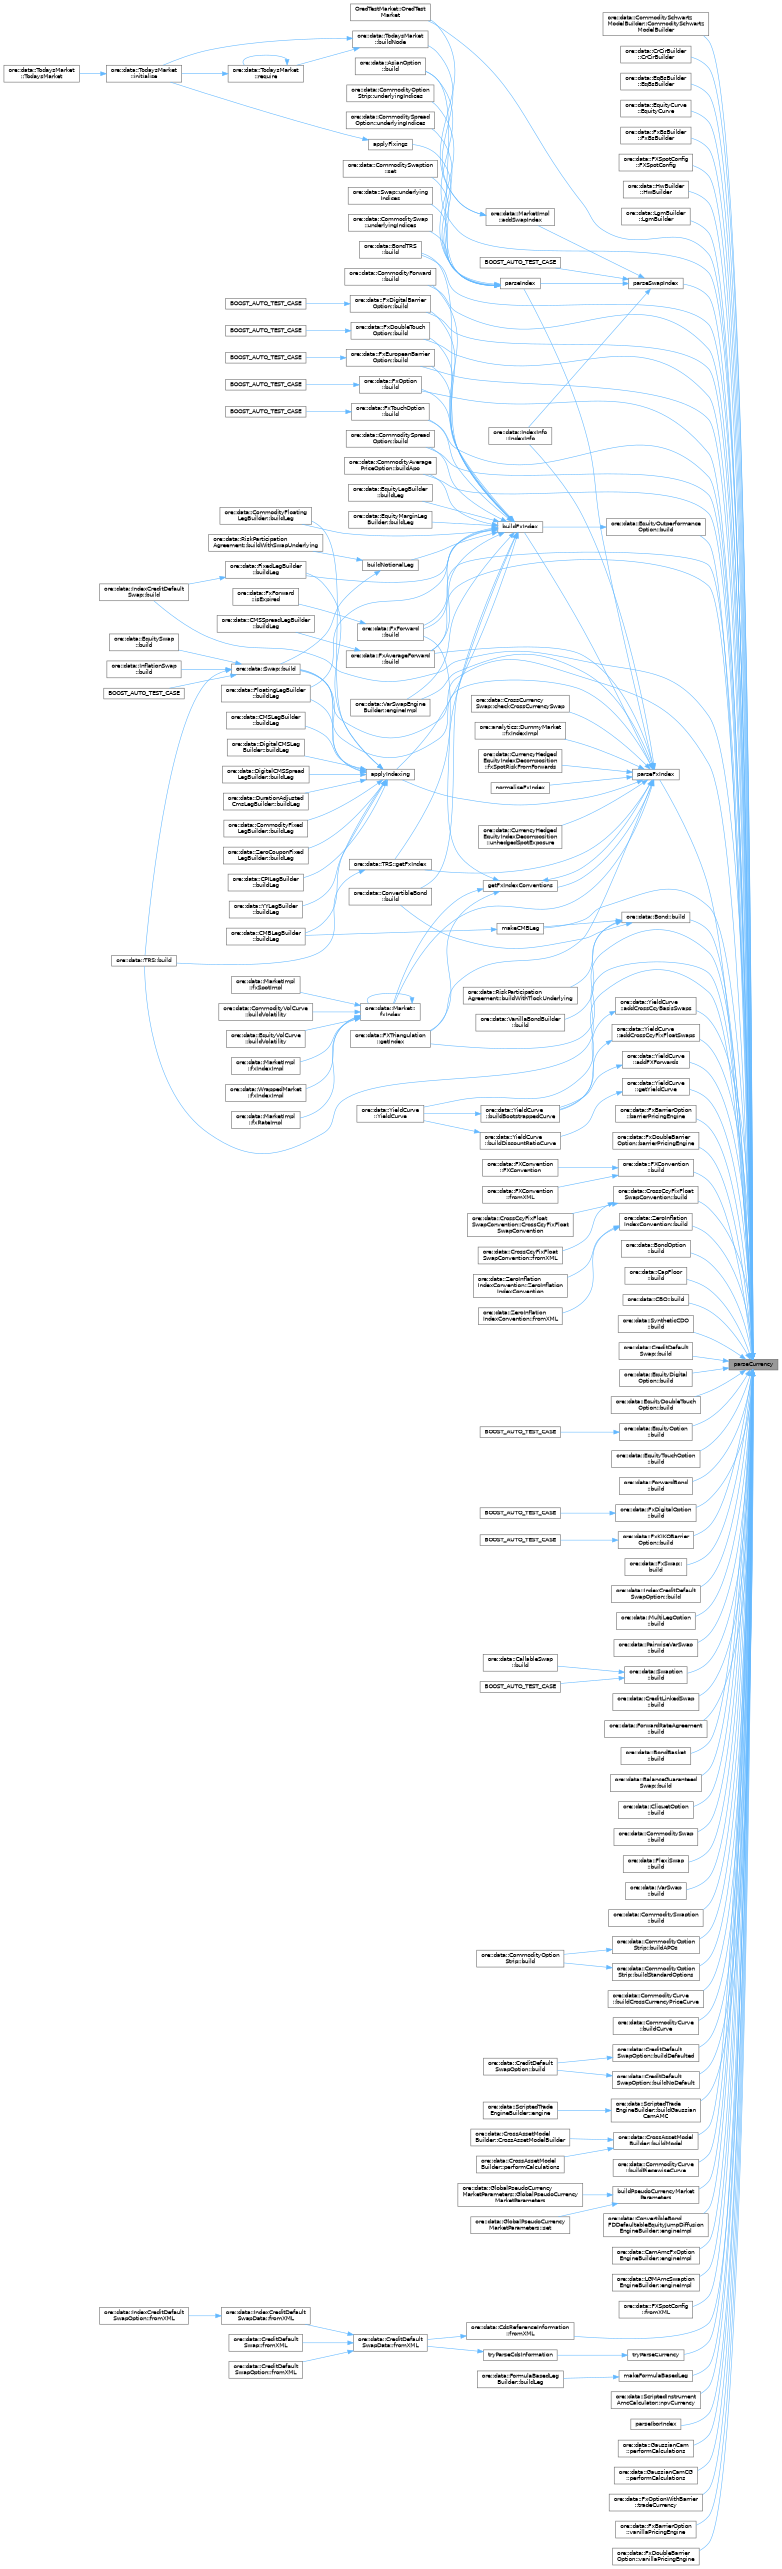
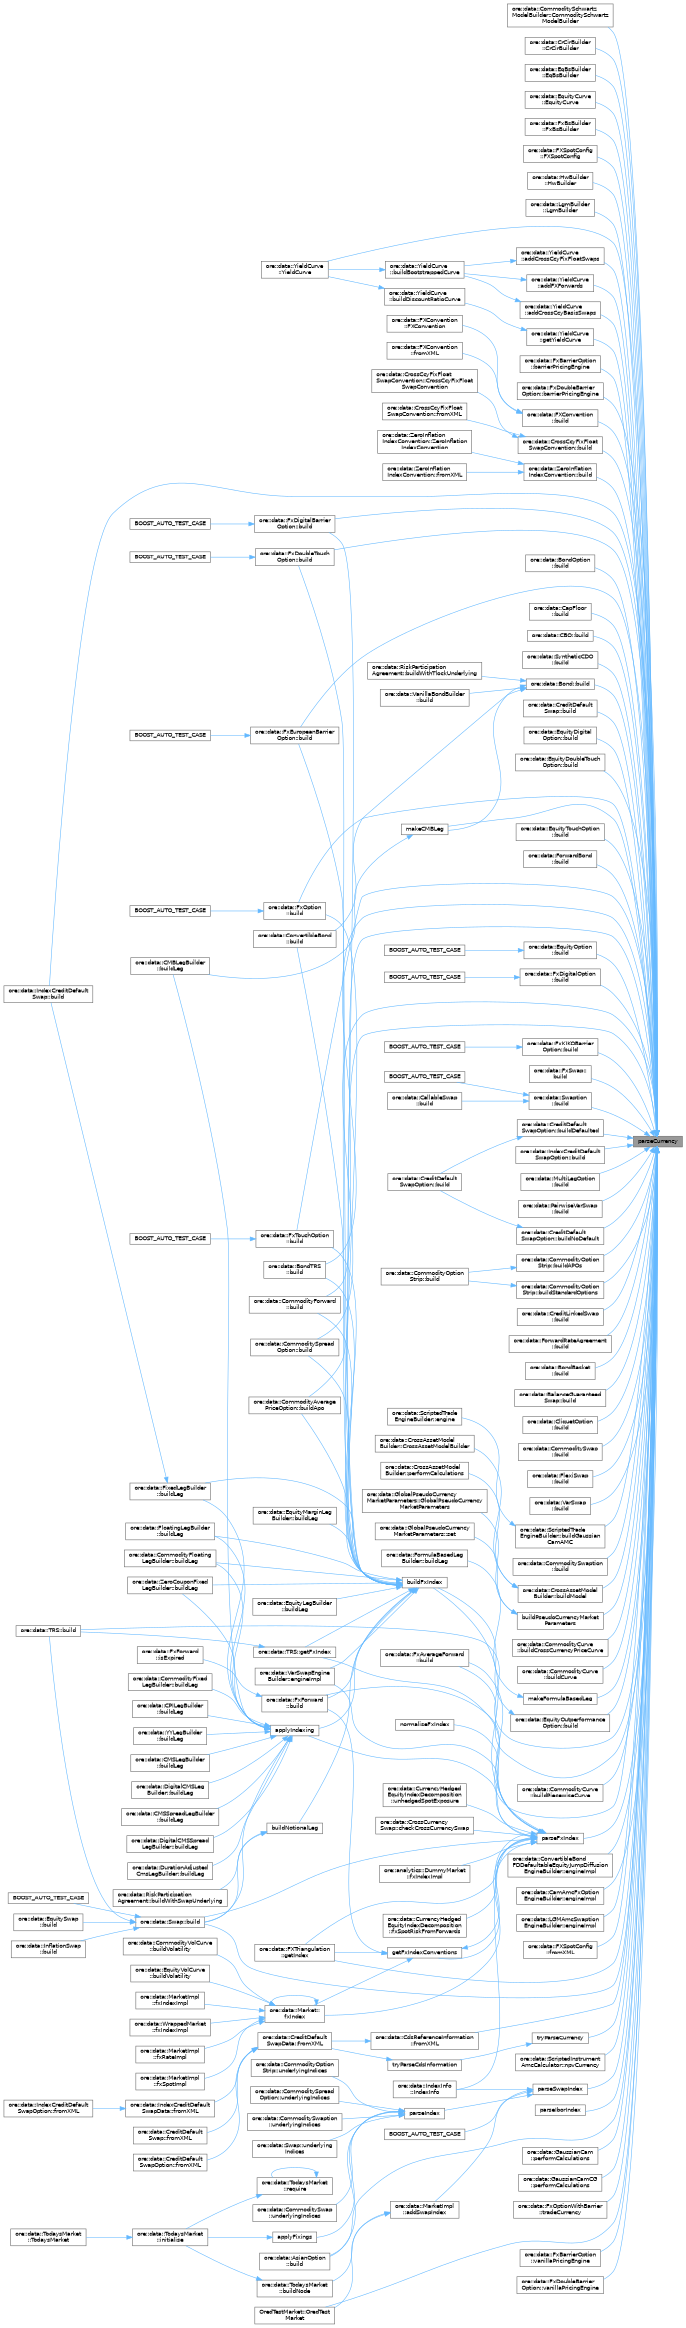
  digraph {
    rankdir=RL
    node [color=grey40 fillcolor=white fontname=Helvetica fontsize=10 shape=box style=filled]
    edge [color=steelblue1 dir=back fontname=Helvetica fontsize=10 labelfontname=Helvetica labelfontsize=10 style=solid]
    n1 [color=gray40 fillcolor=grey60 fontcolor=black height=0.2 label=parseCurrency width=0.4]
    n2 [height=0.2 label="ore::data::CommoditySchwartz\lModelBuilder::CommoditySchwartz\lModelBuilder" width=0.4]
    n3 [height=0.2 label="ore::data::CrCirBuilder\l::CrCirBuilder" width=0.4]
    n4 [height=0.2 label="ore::data::EqBsBuilder\l::EqBsBuilder" width=0.4]
    n5 [height=0.2 label="ore::data::EquityCurve\l::EquityCurve" width=0.4]
    n6 [height=0.2 label="ore::data::FxBsBuilder\l::FxBsBuilder" width=0.4]
    n7 [height=0.2 label="ore::data::FXSpotConfig\l::FXSpotConfig" width=0.4]
    n8 [height=0.2 label="ore::data::HwBuilder\l::HwBuilder" width=0.4]
    n9 [height=0.2 label="ore::data::LgmBuilder\l::LgmBuilder" width=0.4]
    n10 [height=0.2 label="OredTestMarket::OredTest\lMarket" width=0.4]
    n11 [height=0.2 label="ore::data::YieldCurve\l::YieldCurve" width=0.4]
    n12 [height=0.2 label="ore::data::YieldCurve\l::addCrossCcyBasisSwaps" width=0.4]
    n13 [height=0.2 label="ore::data::YieldCurve\l::addCrossCcyFixFloatSwaps" width=0.4]
    n14 [height=0.2 label="ore::data::YieldCurve\l::addFXForwards" width=0.4]
    n15 [height=0.2 label="ore::data::FxBarrierOption\l::barrierPricingEngine" width=0.4]
    n16 [height=0.2 label="ore::data::FxDoubleBarrier\lOption::barrierPricingEngine" width=0.4]
    n17 [height=0.2 label="ore::data::FXConvention\l::build" width=0.4]
    n18 [height=0.2 label="ore::data::CrossCcyFixFloat\lSwapConvention::build" width=0.4]
    n19 [height=0.2 label="ore::data::ZeroInflation\lIndexConvention::build" width=0.4]
    n20 [height=0.2 label="ore::data::AsianOption\l::build" width=0.4]
    n21 [height=0.2 label="ore::data::Bond::build" width=0.4]
    n22 [height=0.2 label=makeCMBLeg width=0.4]
    n23 [height=0.2 label="ore::data::BondOption\l::build" width=0.4]
    n24 [height=0.2 label="ore::data::BondTRS\l::build" width=0.4]
    n25 [height=0.2 label="ore::data::CapFloor\l::build" width=0.4]
    n26 [height=0.2 label="ore::data::CBO::build" width=0.4]
    n27 [height=0.2 label="ore::data::SyntheticCDO\l::build" width=0.4]
    n28 [height=0.2 label="ore::data::CommodityForward\l::build" width=0.4]
    n29 [height=0.2 label="ore::data::CreditDefault\lSwap::build" width=0.4]
    n30 [height=0.2 label="ore::data::EquityDigital\lOption::build" width=0.4]
    n31 [height=0.2 label="ore::data::EquityDoubleTouch\lOption::build" width=0.4]
    n32 [height=0.2 label="ore::data::EquityOption\l::build" width=0.4]
    n33 [height=0.2 label="ore::data::EquityOutperformance\lOption::build" width=0.4]
    n34 [height=0.2 label="ore::data::EquityTouchOption\l::build" width=0.4]
    n35 [height=0.2 label="ore::data::ForwardBond\l::build" width=0.4]
    n36 [height=0.2 label="ore::data::FxAverageForward\l::build" width=0.4]
    n37 [height=0.2 label="ore::data::FxDigitalBarrier\lOption::build" width=0.4]
    n38 [height=0.2 label="ore::data::FxDigitalOption\l::build" width=0.4]
    n39 [height=0.2 label="ore::data::FxDoubleTouch\lOption::build" width=0.4]
    n40 [height=0.2 label="ore::data::FxEuropeanBarrier\lOption::build" width=0.4]
    n41 [height=0.2 label="ore::data::FxForward\l::build" width=0.4]
    n42 [height=0.2 label="ore::data::FxKIKOBarrier\lOption::build" width=0.4]
    n43 [height=0.2 label="ore::data::FxOption\l::build" width=0.4]
    n44 [height=0.2 label="ore::data::FxSwap::\lbuild" width=0.4]
    n45 [height=0.2 label="ore::data::FxTouchOption\l::build" width=0.4]
    n46 [height=0.2 label="ore::data::IndexCreditDefault\lSwap::build" width=0.4]
    n47 [height=0.2 label="ore::data::IndexCreditDefault\lSwapOption::build" width=0.4]
    n48 [height=0.2 label="ore::data::MultiLegOption\l::build" width=0.4]
    n49 [height=0.2 label="ore::data::PairwiseVarSwap\l::build" width=0.4]
    n50 [height=0.2 label="ore::data::Swap::build" width=0.4]
    n51 [height=0.2 label="ore::data::Swaption\l::build" width=0.4]
    n52 [height=0.2 label="ore::data::TRS::build" width=0.4]
    n53 [height=0.2 label="ore::data::CreditLinkedSwap\l::build" width=0.4]
    n54 [height=0.2 label="ore::data::ForwardRateAgreement\l::build" width=0.4]
    n55 [height=0.2 label="ore::data::BondBasket\l::build" width=0.4]
    n56 [height=0.2 label="ore::data::BalanceGuaranteed\lSwap::build" width=0.4]
    n57 [height=0.2 label="ore::data::CliquetOption\l::build" width=0.4]
    n58 [height=0.2 label="ore::data::CommoditySwap\l::build" width=0.4]
    n59 [height=0.2 label="ore::data::FlexiSwap\l::build" width=0.4]
    n60 [height=0.2 label="ore::data::VarSwap\l::build" width=0.4]
    n61 [height=0.2 label="ore::data::CommoditySpread\lOption::build" width=0.4]
    n62 [height=0.2 label="ore::data::CommoditySwaption\l::build" width=0.4]
    n63 [height=0.2 label="ore::data::CommodityAverage\lPriceOption::buildApo" width=0.4]
    n64 [height=0.2 label="ore::data::CommodityOption\lStrip::buildAPOs" width=0.4]
    n65 [height=0.2 label="ore::data::CommodityCurve\l::buildCrossCurrencyPriceCurve" width=0.4]
    n66 [height=0.2 label="ore::data::CommodityCurve\l::buildCurve" width=0.4]
    n67 [height=0.2 label="ore::data::CreditDefault\lSwapOption::buildDefaulted" width=0.4]
    n68 [height=0.2 label="ore::data::ScriptedTrade\lEngineBuilder::buildGaussian\lCamAMC" width=0.4]
    n69 [height=0.2 label="ore::data::CrossAssetModel\lBuilder::buildModel" width=0.4]
    n70 [height=0.2 label="ore::data::CreditDefault\lSwapOption::buildNoDefault" width=0.4]
    n71 [height=0.2 label="ore::data::CommodityCurve\l::buildPiecewiseCurve" width=0.4]
    n72 [height=0.2 label="buildPseudoCurrencyMarket\lParameters" width=0.4]
    n73 [height=0.2 label="ore::data::CommodityOption\lStrip::buildStandardOptions" width=0.4]
    n74 [height=0.2 label="ore::data::ConvertibleBond\lFDDefaultableEquityJumpDiffusion\lEngineBuilder::engineImpl" width=0.4]
    n75 [height=0.2 label="ore::data::CamAmcFxOption\lEngineBuilder::engineImpl" width=0.4]
    n76 [height=0.2 label="ore::data::LGMAmcSwaption\lEngineBuilder::engineImpl" width=0.4]
    n77 [height=0.2 label="ore::data::FXSpotConfig\l::fromXML" width=0.4]
    n78 [height=0.2 label="ore::data::CdsReferenceInformation\l::fromXML" width=0.4]
    n79 [height=0.2 label="ore::data::FXTriangulation\l::getIndex" width=0.4]
    n80 [height=0.2 label="ore::data::YieldCurve\l::getYieldCurve" width=0.4]
    n81 [height=0.2 label=makeFormulaBasedLeg width=0.4]
    n82 [height=0.2 label="ore::data::ScriptedInstrument\lAmcCalculator::npvCurrency" width=0.4]
    n83 [height=0.2 label=parseFxIndex width=0.4]
    n84 [height=0.2 label=parseIborIndex width=0.4]
    n85 [height=0.2 label=parseSwapIndex width=0.4]
    n86 [height=0.2 label="ore::data::GaussianCam\l::performCalculations" width=0.4]
    n87 [height=0.2 label="ore::data::GaussianCamCG\l::performCalculations" width=0.4]
    n88 [height=0.2 label="ore::data::FxOptionWithBarrier\l::tradeCurrency" width=0.4]
    n89 [height=0.2 label=tryParseCurrency width=0.4]
    n90 [height=0.2 label="ore::data::FxBarrierOption\l::vanillaPricingEngine" width=0.4]
    n91 [height=0.2 label="ore::data::FxDoubleBarrier\lOption::vanillaPricingEngine" width=0.4]
    n92 [height=0.2 label="ore::data::YieldCurve\l::buildBootstrappedCurve" width=0.4]
    n93 [height=0.2 label="ore::data::FXConvention\l::FXConvention" width=0.4]
    n94 [height=0.2 label="ore::data::FXConvention\l::fromXML" width=0.4]
    n95 [height=0.2 label="ore::data::CrossCcyFixFloat\lSwapConvention::CrossCcyFixFloat\lSwapConvention" width=0.4]
    n96 [height=0.2 label="ore::data::CrossCcyFixFloat\lSwapConvention::fromXML" width=0.4]
    n97 [height=0.2 label="ore::data::ZeroInflation\lIndexConvention::ZeroInflation\lIndexConvention" width=0.4]
    n98 [height=0.2 label="ore::data::ZeroInflation\lIndexConvention::fromXML" width=0.4]
    n99 [height=0.2 label="ore::data::VanillaBondBuilder\l::build" width=0.4]
    n100 [height=0.2 label="ore::data::ConvertibleBond\l::build" width=0.4]
    n101 [height=0.2 label="ore::data::RiskParticipation\lAgreement::buildWithTlockUnderlying" width=0.4]
    n102 [height=0.2 label="ore::data::CMBLegBuilder\l::buildLeg" width=0.4]
    n103 [height=0.2 label=BOOST_AUTO_TEST_CASE width=0.4]
    n104 [height=0.2 label=buildFxIndex width=0.4]
    n105 [height=0.2 label=BOOST_AUTO_TEST_CASE width=0.4]
    n106 [height=0.2 label=BOOST_AUTO_TEST_CASE width=0.4]
    n107 [height=0.2 label=BOOST_AUTO_TEST_CASE width=0.4]
    n108 [height=0.2 label=BOOST_AUTO_TEST_CASE width=0.4]
    n109 [height=0.2 label="ore::data::FxForward\l::isExpired" width=0.4]
    n110 [height=0.2 label=BOOST_AUTO_TEST_CASE width=0.4]
    n111 [height=0.2 label=BOOST_AUTO_TEST_CASE width=0.4]
    n112 [height=0.2 label=BOOST_AUTO_TEST_CASE width=0.4]
    n113 [height=0.2 label=BOOST_AUTO_TEST_CASE width=0.4]
    n114 [height=0.2 label="ore::data::EquitySwap\l::build" width=0.4]
    n115 [height=0.2 label="ore::data::InflationSwap\l::build" width=0.4]
    n116 [height=0.2 label="ore::data::CallableSwap\l::build" width=0.4]
    n117 [height=0.2 label=BOOST_AUTO_TEST_CASE width=0.4]
    n118 [height=0.2 label="ore::data::CommodityOption\lStrip::build" width=0.4]
    n119 [height=0.2 label="ore::data::CreditDefault\lSwapOption::build" width=0.4]
    n120 [height=0.2 label="ore::data::ScriptedTrade\lEngineBuilder::engine" width=0.4]
    n121 [height=0.2 label="ore::data::CrossAssetModel\lBuilder::CrossAssetModelBuilder" width=0.4]
    n122 [height=0.2 label="ore::data::CrossAssetModel\lBuilder::performCalculations" width=0.4]
    n123 [height=0.2 label="ore::data::GlobalPseudoCurrency\lMarketParameters::GlobalPseudoCurrency\lMarketParameters" width=0.4]
    n124 [height=0.2 label="ore::data::GlobalPseudoCurrency\lMarketParameters::set" width=0.4]
    n125 [height=0.2 label="ore::data::CreditDefault\lSwapData::fromXML" width=0.4]
    n126 [height=0.2 label="ore::data::YieldCurve\l::buildDiscountRatioCurve" width=0.4]
    n127 [height=0.2 label="ore::data::FormulaBasedLeg\lBuilder::buildLeg" width=0.4]
    n128 [height=0.2 label="ore::data::IndexInfo\l::IndexInfo" width=0.4]
    n129 [height=0.2 label=applyIndexing width=0.4]
    n130 [height=0.2 label="ore::data::VarSwapEngine\lBuilder::engineImpl" width=0.4]
    n131 [height=0.2 label="ore::data::TRS::getFxIndex" width=0.4]
    n132 [height=0.2 label="ore::data::CrossCurrency\lSwap::checkCrossCurrencySwap" width=0.4]
    n133 [height=0.2 label="ore::data::Market::\lfxIndex" width=0.4]
    n134 [height=0.2 label="ore::analytics::DummyMarket\l::fxIndexImpl" width=0.4]
    n135 [height=0.2 label="ore::data::CurrencyHedged\lEquityIndexDecomposition\l::fxSpotRiskFromForwards" width=0.4]
    n136 [height=0.2 label=getFxIndexConventions width=0.4]
    n137 [height=0.2 label=normaliseFxIndex width=0.4]
    n138 [height=0.2 label=parseIndex width=0.4]
    n139 [height=0.2 label="ore::data::CurrencyHedged\lEquityIndexDecomposition\l::unhedgedSpotExposure" width=0.4]
    n140 [height=0.2 label="ore::data::MarketImpl\l::addSwapIndex" width=0.4]
    n141 [height=0.2 label=BOOST_AUTO_TEST_CASE width=0.4]
    n142 [height=0.2 label=tryParseCdsInformation width=0.4]
    n143 [height=0.2 label="ore::data::IndexCreditDefault\lSwapData::fromXML" width=0.4]
    n144 [height=0.2 label="ore::data::CreditDefault\lSwap::fromXML" width=0.4]
    n145 [height=0.2 label="ore::data::CreditDefault\lSwapOption::fromXML" width=0.4]
    n146 [height=0.2 label="ore::data::IndexCreditDefault\lSwapOption::fromXML" width=0.4]
    n147 [height=0.2 label="ore::data::FixedLegBuilder\l::buildLeg" width=0.4]
    n148 [height=0.2 label="ore::data::ZeroCouponFixed\lLegBuilder::buildLeg" width=0.4]
    n149 [height=0.2 label="ore::data::FloatingLegBuilder\l::buildLeg" width=0.4]
    n150 [height=0.2 label="ore::data::CPILegBuilder\l::buildLeg" width=0.4]
    n151 [height=0.2 label="ore::data::YYLegBuilder\l::buildLeg" width=0.4]
    n152 [height=0.2 label="ore::data::CMSLegBuilder\l::buildLeg" width=0.4]
    n153 [height=0.2 label="ore::data::DigitalCMSLeg\lBuilder::buildLeg" width=0.4]
    n154 [height=0.2 label="ore::data::CMSSpreadLegBuilder\l::buildLeg" width=0.4]
    n155 [height=0.2 label="ore::data::DigitalCMSSpread\lLegBuilder::buildLeg" width=0.4]
    n156 [height=0.2 label="ore::data::DurationAdjusted\lCmsLegBuilder::buildLeg" width=0.4]
    n157 [height=0.2 label="ore::data::CommodityFixed\lLegBuilder::buildLeg" width=0.4]
    n158 [height=0.2 label="ore::data::CommodityFloating\lLegBuilder::buildLeg" width=0.4]
    n159 [height=0.2 label="ore::data::EquityLegBuilder\l::buildLeg" width=0.4]
    n160 [height=0.2 label="ore::data::EquityMarginLeg\lBuilder::buildLeg" width=0.4]
    n161 [height=0.2 label=buildNotionalLeg width=0.4]
    n162 [height=0.2 label="ore::data::CommodityVolCurve\l::buildVolatility" width=0.4]
    n163 [height=0.2 label="ore::data::EquityVolCurve\l::buildVolatility" width=0.4]
    n164 [height=0.2 label="ore::data::MarketImpl\l::fxIndexImpl" width=0.4]
    n165 [height=0.2 label="ore::data::WrappedMarket\l::fxIndexImpl" width=0.4]
    n166 [height=0.2 label="ore::data::MarketImpl\l::fxRateImpl" width=0.4]
    n167 [height=0.2 label="ore::data::MarketImpl\l::fxSpotImpl" width=0.4]
    n168 [height=0.2 label=applyFixings width=0.4]
    n169 [height=0.2 label="ore::data::CommoditySwap\l::underlyingIndices" width=0.4]
    n170 [height=0.2 label="ore::data::CommodityOption\lStrip::underlyingIndices" width=0.4]
    n171 [height=0.2 label="ore::data::CommoditySpread\lOption::underlyingIndices" width=0.4]
-   n172 [height=0.2 label="ore::data::CommoditySwaption\l::set" width=0.4]
+   n172 [height=0.2 label="ore::data::CommoditySwaption\l::underlyingIndices" width=0.4]
    n173 [height=0.2 label="ore::data::Swap::underlying\lIndices" width=0.4]
    n174 [height=0.2 label="ore::data::RiskParticipation\lAgreement::buildWithSwapUnderlying" width=0.4]
    n175 [height=0.2 label="ore::data::TodaysMarket\l::initialise" width=0.4]
    n176 [height=0.2 label="ore::data::TodaysMarket\l::TodaysMarket" width=0.4]
    n177 [height=0.2 label="ore::data::TodaysMarket\l::buildNode" width=0.4]
    n178 [height=0.2 label="ore::data::TodaysMarket\l::require" width=0.4]
    n1 -> n2
    n1 -> n3
    n1 -> n4
    n1 -> n5
    n1 -> n6
    n1 -> n7
    n1 -> n8
    n1 -> n9
    n1 -> n10
    n1 -> n11
    n1 -> n12
    n1 -> n13
    n1 -> n14
    n1 -> n15
    n1 -> n16
    n1 -> n17
    n1 -> n18
    n1 -> n19
    n1 -> n20
    n1 -> n21
    n1 -> n22
    n1 -> n23
    n1 -> n24
    n1 -> n25
    n1 -> n26
    n1 -> n27
    n1 -> n28
    n1 -> n29
    n1 -> n30
    n1 -> n31
    n1 -> n32
    n1 -> n33
    n1 -> n34
    n1 -> n35
    n1 -> n36
    n1 -> n37
    n1 -> n38
    n1 -> n39
    n1 -> n40
    n1 -> n41
    n1 -> n42
    n1 -> n43
    n1 -> n44
    n1 -> n45
    n1 -> n46
    n1 -> n47
    n1 -> n48
    n1 -> n49
    n1 -> n50
    n1 -> n51
    n1 -> n52
    n1 -> n53
    n1 -> n54
    n1 -> n55
    n1 -> n56
    n1 -> n57
    n1 -> n58
    n1 -> n59
    n1 -> n60
    n1 -> n61
    n1 -> n62
    n1 -> n63
    n1 -> n64
    n1 -> n65
    n1 -> n66
    n1 -> n67
    n1 -> n68
    n1 -> n69
    n1 -> n70
    n1 -> n71
    n1 -> n72
    n1 -> n73
    n1 -> n74
    n1 -> n75
    n1 -> n76
    n1 -> n77
    n1 -> n78
    n1 -> n79
    n1 -> n80
    n1 -> n81
    n1 -> n82
    n1 -> n83
    n1 -> n84
    n1 -> n85
    n1 -> n86
    n1 -> n87
    n1 -> n88
    n1 -> n89
    n1 -> n90
    n1 -> n91
    n12 -> n92
    n13 -> n92
    n14 -> n92
    n17 -> n93
    n17 -> n94
    n18 -> n95
    n18 -> n96
    n19 -> n97
    n19 -> n98
    n21 -> n22
    n21 -> n99
    n21 -> n100
    n21 -> n101
    n22 -> n102
    n32 -> n103
    n33 -> n104
    n37 -> n105
    n38 -> n106
    n39 -> n107
    n40 -> n108
    n41 -> n109
    n42 -> n110
    n43 -> n111
    n45 -> n112
    n50 -> n52
    n50 -> n113
    n50 -> n114
    n50 -> n115
    n51 -> n116
    n51 -> n117
    n64 -> n118
    n67 -> n119
    n68 -> n120
    n69 -> n121
    n69 -> n122
    n70 -> n119
    n72 -> n123
    n72 -> n124
    n73 -> n118
    n78 -> n125
    n80 -> n126
    n81 -> n127
    n83 -> n36
    n83 -> n50
    n83 -> n79
    n83 -> n104
    n83 -> n128
    n83 -> n129
    n83 -> n130
    n83 -> n131
    n83 -> n132
    n83 -> n133
    n83 -> n134
    n83 -> n135
    n83 -> n136
    n83 -> n137
-   n83 -> n138
    n83 -> n139
    n85 -> n128
    n85 -> n138
    n85 -> n140
    n85 -> n141
    n89 -> n142
    n92 -> n11
    n104 -> n24
    n104 -> n28
-   n104 -> n36
+   n104 -> n148
    n104 -> n37
    n104 -> n39
    n104 -> n40
    n104 -> n41
    n104 -> n43
    n104 -> n45
    n104 -> n61
    n104 -> n63
    n104 -> n100
    n104 -> n129
    n104 -> n130
    n104 -> n131
    n104 -> n147
    n104 -> n149
    n104 -> n158
    n104 -> n159
    n104 -> n160
    n104 -> n161
    n125 -> n143
    n125 -> n144
    n125 -> n145
    n126 -> n11
    n129 -> n50
    n129 -> n102
    n129 -> n147
    n129 -> n148
    n129 -> n149
    n129 -> n150
    n129 -> n151
    n129 -> n152
    n129 -> n153
-   n36 -> n154
+   n129 -> n154
    n129 -> n155
    n129 -> n156
    n129 -> n157
    n129 -> n158
    n131 -> n52
    n133 -> n133
    n133 -> n162
    n133 -> n163
    n133 -> n164
    n133 -> n165
    n133 -> n166
    n133 -> n167
    n136 -> n41
    n136 -> n79
    n136 -> n83
    n136 -> n133
    n138 -> n20
    n138 -> n168
    n138 -> n169
    n138 -> n170
    n138 -> n171
    n138 -> n172
    n138 -> n173
    n140 -> n10
    n140 -> n177
    n142 -> n125
    n143 -> n146
    n147 -> n46
    n161 -> n50
    n161 -> n174
    n168 -> n175
    n175 -> n176
    n177 -> n175
-   n177 -> n178
    n178 -> n175
    n178 -> n178
  }
